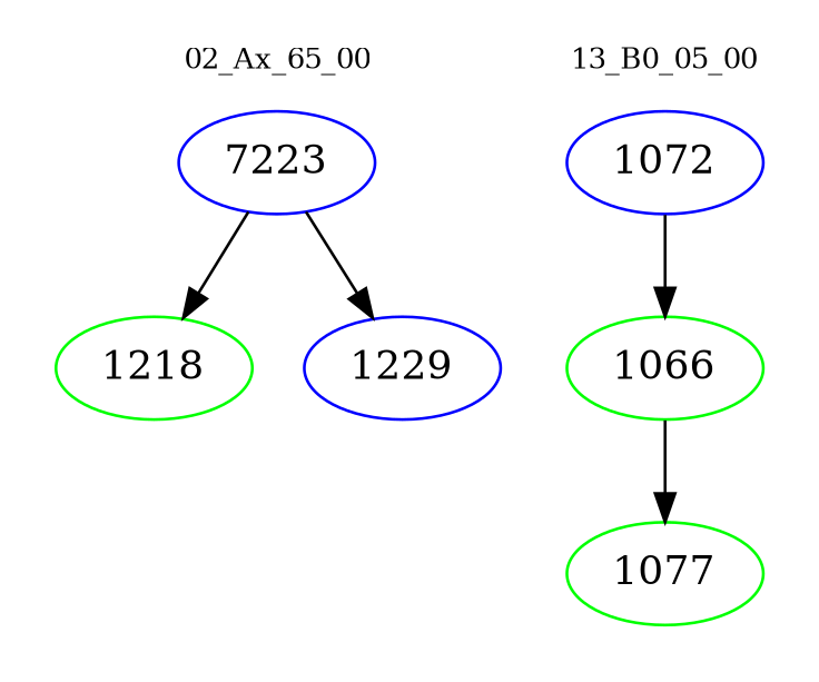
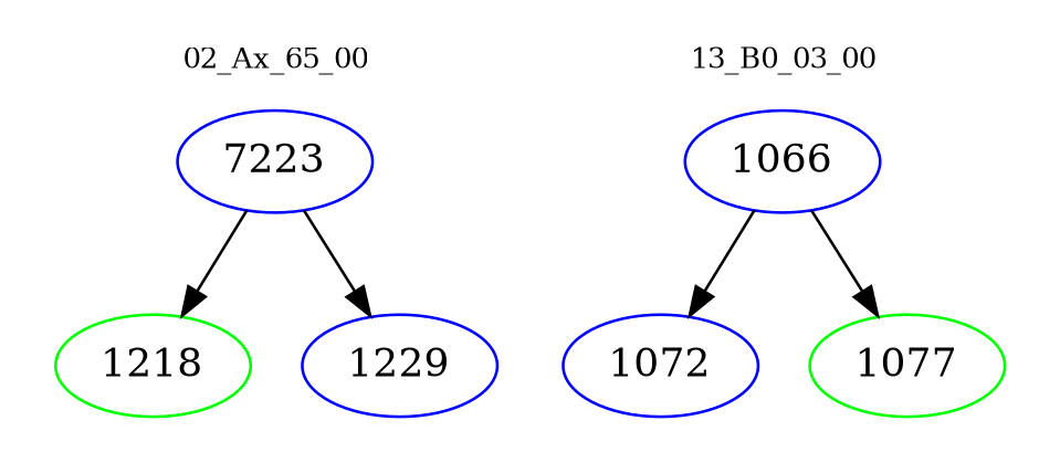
  digraph {
    node [color=blue]
    edge [color=black]
    n1 [label=7223]
    n2 [color=green label=1218]
    n3 [label=1229]
-   n4 [color=green label=1066]
+   n4 [label=1066]
    n5 [label=1072]
    n6 [color=green label=1077]
    subgraph cluster_1 {
      color=white
      fontsize=10
      label="02_Ax_65_00"
      n1
      n2
      n3
    }
    subgraph cluster_2 {
      color=white
      fontsize=10
-     label="13_B0_05_00"
+     label="13_B0_03_00"
      n4
      n5
      n6
    }
    n1 -> n2
    n1 -> n3
-   n5 -> n4
+   n4 -> n5
    n4 -> n6
  }
